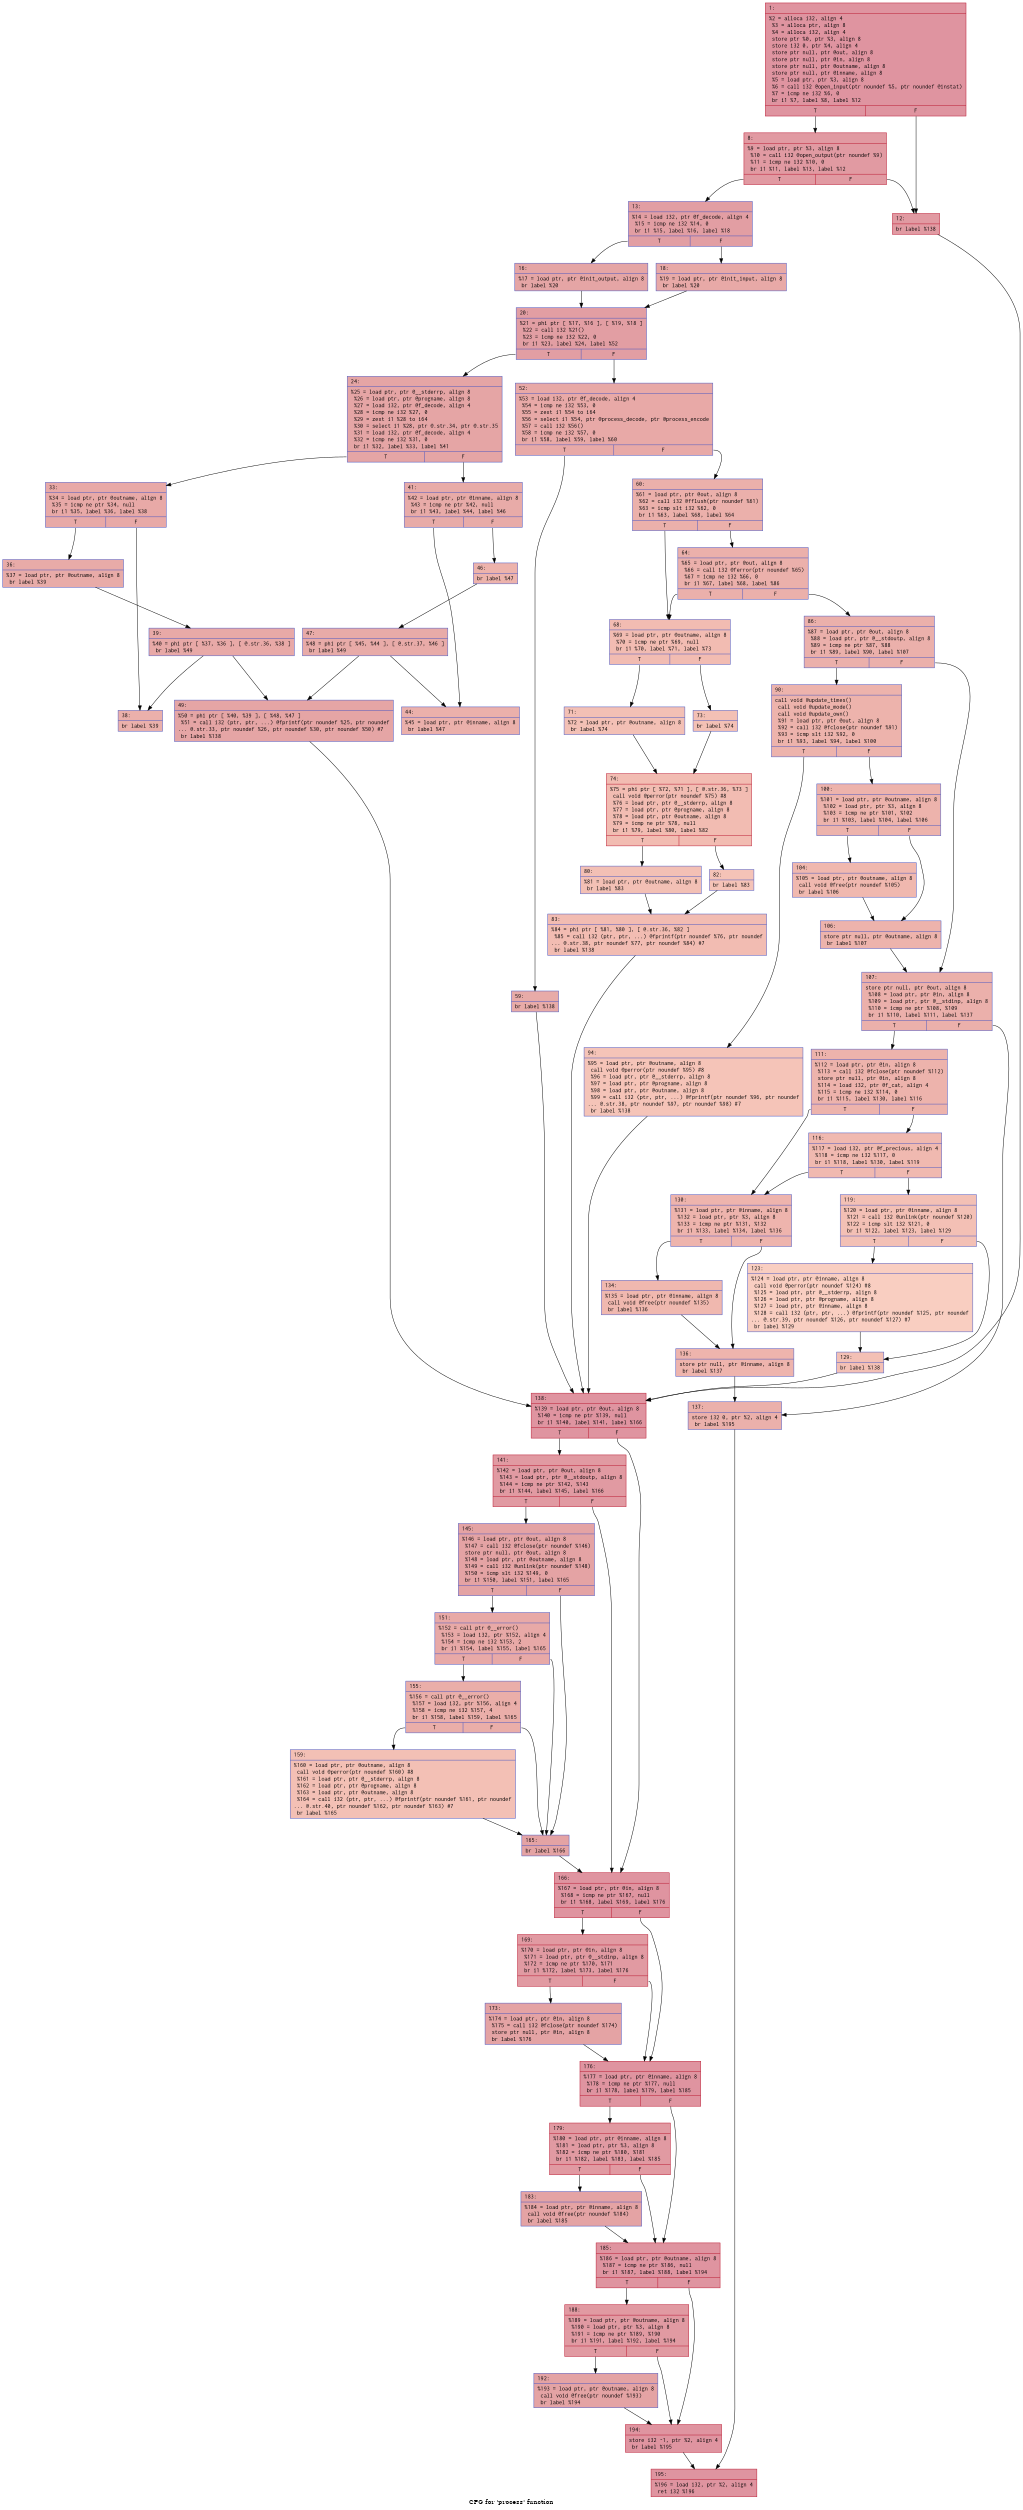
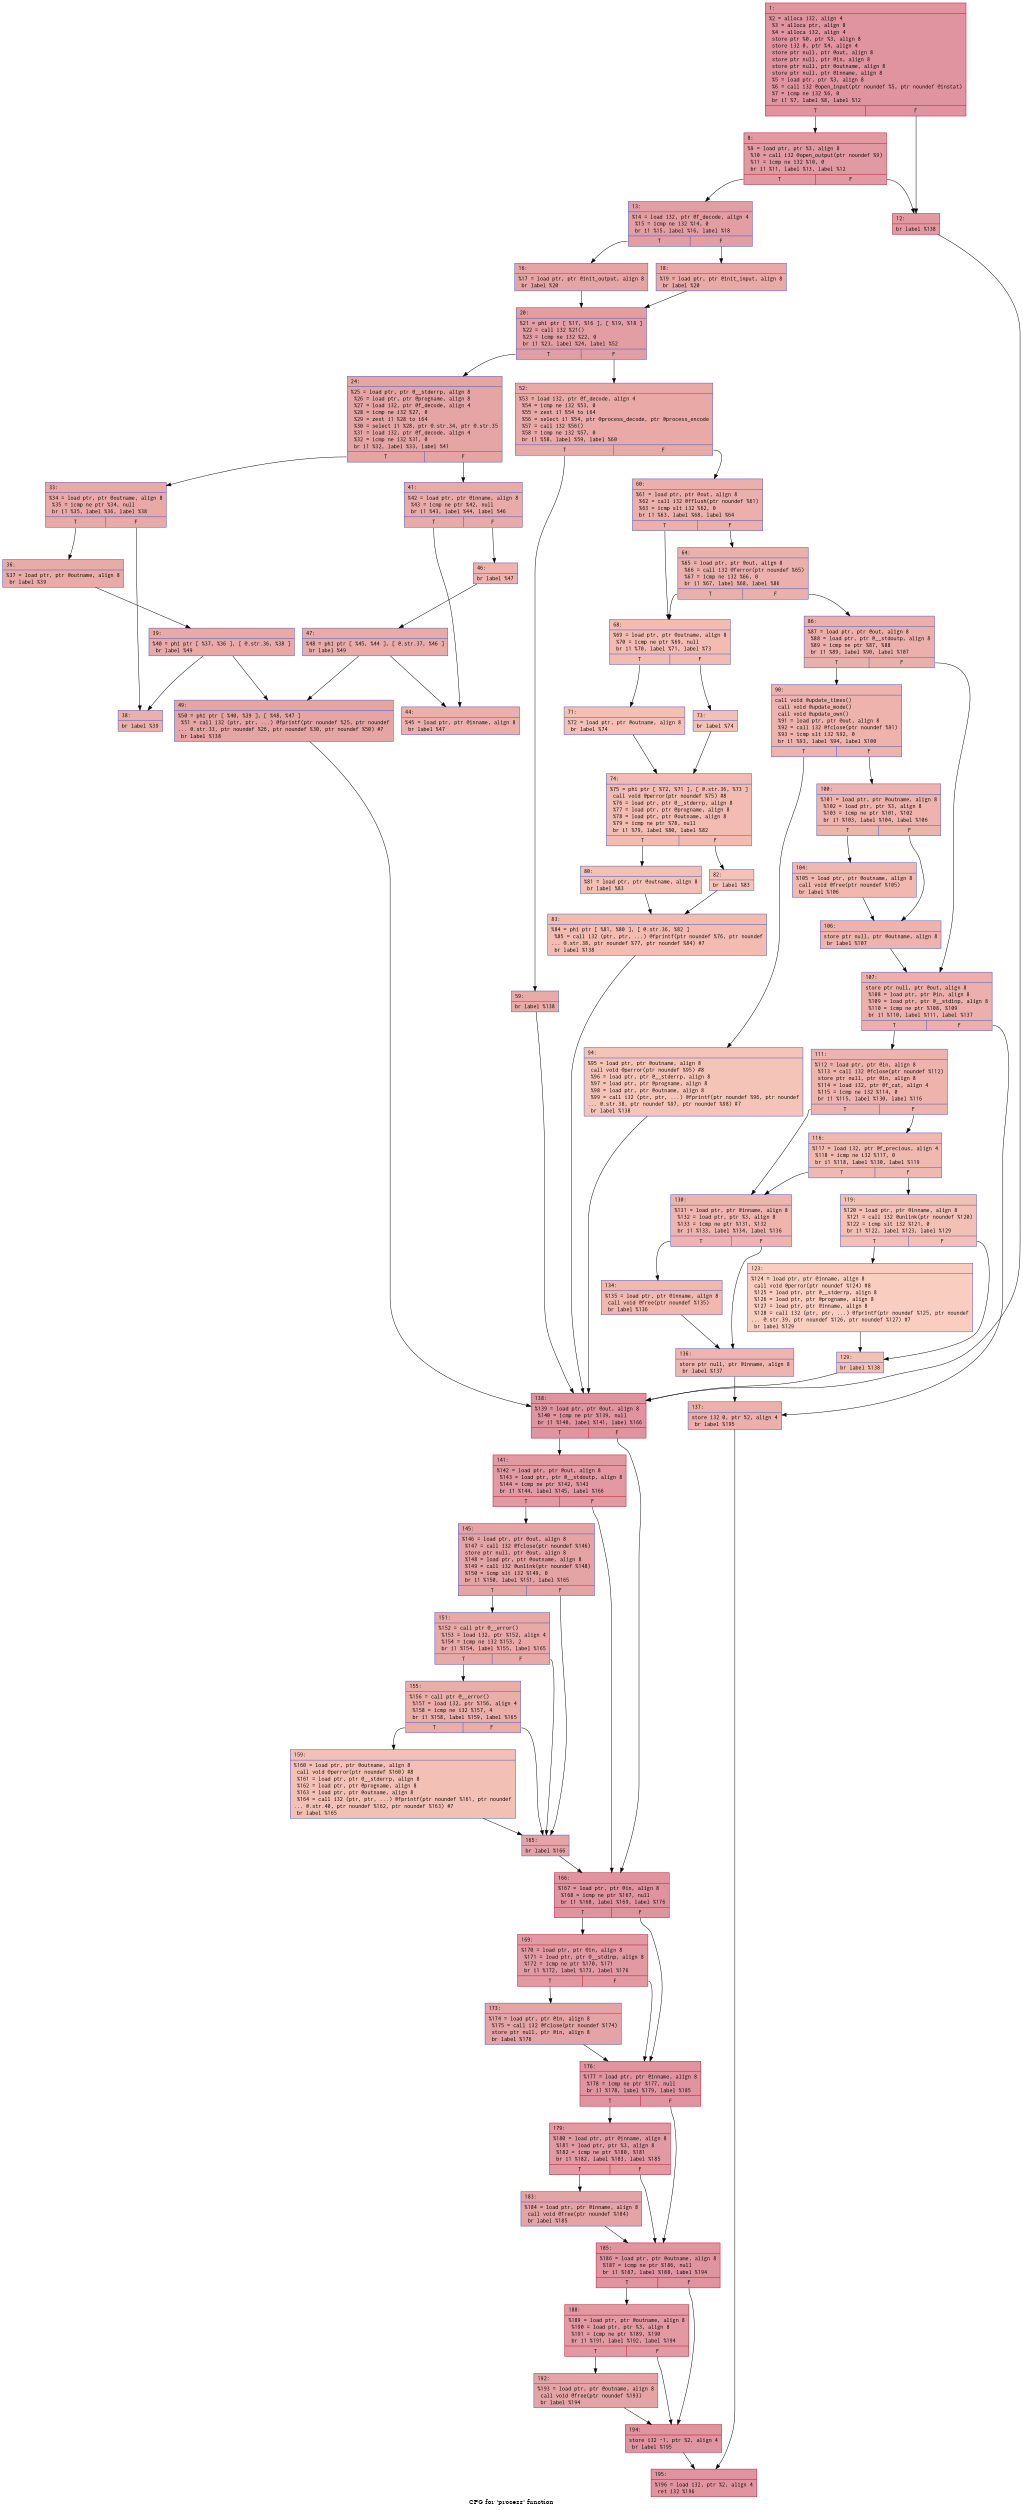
  digraph {
    label="CFG for 'process' function"
    node [color="#3d50c3ff" fillcolor="#b70d2870" fontname=Courier shape=record style=filled]
    edge [tailport=s0]
    n1 [color="#b70d28ff" label="{1:\l|  %2 = alloca i32, align 4\l  %3 = alloca ptr, align 8\l  %4 = alloca i32, align 4\l  store ptr %0, ptr %3, align 8\l  store i32 0, ptr %4, align 4\l  store ptr null, ptr @out, align 8\l  store ptr null, ptr @in, align 8\l  store ptr null, ptr @outname, align 8\l  store ptr null, ptr @inname, align 8\l  %5 = load ptr, ptr %3, align 8\l  %6 = call i32 @open_input(ptr noundef %5, ptr noundef @instat)\l  %7 = icmp ne i32 %6, 0\l  br i1 %7, label %8, label %12\l|{<s0>T|<s1>F}}"]
    n2 [color="#b70d28ff" fillcolor="#bb1b2c70" label="{8:\l|  %9 = load ptr, ptr %3, align 8\l  %10 = call i32 @open_output(ptr noundef %9)\l  %11 = icmp ne i32 %10, 0\l  br i1 %11, label %13, label %12\l|{<s0>T|<s1>F}}"]
    n3 [color="#b70d28ff" fillcolor="#bb1b2c70" label="{12:\l|  br label %138\l}"]
    n4 [fillcolor="#be242e70" label="{13:\l|  %14 = load i32, ptr @f_decode, align 4\l  %15 = icmp ne i32 %14, 0\l  br i1 %15, label %16, label %18\l|{<s0>T|<s1>F}}"]
    n5 [color="#b70d28ff" label="{138:\l|  %139 = load ptr, ptr @out, align 8\l  %140 = icmp ne ptr %139, null\l  br i1 %140, label %141, label %166\l|{<s0>T|<s1>F}}"]
    n6 [fillcolor="#c5333470" label="{16:\l|  %17 = load ptr, ptr @init_output, align 8\l  br label %20\l}"]
    n7 [fillcolor="#ca3b3770" label="{18:\l|  %19 = load ptr, ptr @init_input, align 8\l  br label %20\l}"]
    n8 [color="#b70d28ff" fillcolor="#bb1b2c70" label="{141:\l|  %142 = load ptr, ptr @out, align 8\l  %143 = load ptr, ptr @__stdoutp, align 8\l  %144 = icmp ne ptr %142, %143\l  br i1 %144, label %145, label %166\l|{<s0>T|<s1>F}}"]
    n9 [color="#b70d28ff" label="{166:\l|  %167 = load ptr, ptr @in, align 8\l  %168 = icmp ne ptr %167, null\l  br i1 %168, label %169, label %176\l|{<s0>T|<s1>F}}"]
    n10 [fillcolor="#be242e70" label="{20:\l|  %21 = phi ptr [ %17, %16 ], [ %19, %18 ]\l  %22 = call i32 %21()\l  %23 = icmp ne i32 %22, 0\l  br i1 %23, label %24, label %52\l|{<s0>T|<s1>F}}"]
    n11 [fillcolor="#c32e3170" label="{145:\l|  %146 = load ptr, ptr @out, align 8\l  %147 = call i32 @fclose(ptr noundef %146)\l  store ptr null, ptr @out, align 8\l  %148 = load ptr, ptr @outname, align 8\l  %149 = call i32 @unlink(ptr noundef %148)\l  %150 = icmp slt i32 %149, 0\l  br i1 %150, label %151, label %165\l|{<s0>T|<s1>F}}"]
    n12 [color="#b70d28ff" fillcolor="#bb1b2c70" label="{169:\l|  %170 = load ptr, ptr @in, align 8\l  %171 = load ptr, ptr @__stdinp, align 8\l  %172 = icmp ne ptr %170, %171\l  br i1 %172, label %173, label %176\l|{<s0>T|<s1>F}}"]
    n13 [color="#b70d28ff" label="{176:\l|  %177 = load ptr, ptr @inname, align 8\l  %178 = icmp ne ptr %177, null\l  br i1 %178, label %179, label %185\l|{<s0>T|<s1>F}}"]
    n14 [fillcolor="#c5333470" label="{24:\l|  %25 = load ptr, ptr @__stderrp, align 8\l  %26 = load ptr, ptr @progname, align 8\l  %27 = load i32, ptr @f_decode, align 4\l  %28 = icmp ne i32 %27, 0\l  %29 = zext i1 %28 to i64\l  %30 = select i1 %28, ptr @.str.34, ptr @.str.35\l  %31 = load i32, ptr @f_decode, align 4\l  %32 = icmp ne i32 %31, 0\l  br i1 %32, label %33, label %41\l|{<s0>T|<s1>F}}"]
    n15 [fillcolor="#ca3b3770" label="{52:\l|  %53 = load i32, ptr @f_decode, align 4\l  %54 = icmp ne i32 %53, 0\l  %55 = zext i1 %54 to i64\l  %56 = select i1 %54, ptr @process_decode, ptr @process_encode\l  %57 = call i32 %56()\l  %58 = icmp ne i32 %57, 0\l  br i1 %58, label %59, label %60\l|{<s0>T|<s1>F}}"]
    n16 [fillcolor="#ca3b3770" label="{33:\l|  %34 = load ptr, ptr @outname, align 8\l  %35 = icmp ne ptr %34, null\l  br i1 %35, label %36, label %38\l|{<s0>T|<s1>F}}"]
    n17 [fillcolor="#cc403a70" label="{41:\l|  %42 = load ptr, ptr @inname, align 8\l  %43 = icmp ne ptr %42, null\l  br i1 %43, label %44, label %46\l|{<s0>T|<s1>F}}"]
    n18 [fillcolor="#cc403a70" label="{59:\l|  br label %138\l}"]
    n19 [fillcolor="#d24b4070" label="{60:\l|  %61 = load ptr, ptr @out, align 8\l  %62 = call i32 @fflush(ptr noundef %61)\l  %63 = icmp slt i32 %62, 0\l  br i1 %63, label %68, label %64\l|{<s0>T|<s1>F}}"]
    n20 [fillcolor="#cc403a70" label="{36:\l|  %37 = load ptr, ptr @outname, align 8\l  br label %39\l}"]
    n21 [fillcolor="#d24b4070" label="{38:\l|  br label %39\l}"]
    n22 [fillcolor="#d24b4070" label="{44:\l|  %45 = load ptr, ptr @inname, align 8\l  br label %47\l}"]
    n23 [fillcolor="#d6524470" label="{46:\l|  br label %47\l}"]
    n24 [fillcolor="#e1675170" label="{68:\l|  %69 = load ptr, ptr @outname, align 8\l  %70 = icmp ne ptr %69, null\l  br i1 %70, label %71, label %73\l|{<s0>T|<s1>F}}"]
    n25 [fillcolor="#d24b4070" label="{64:\l|  %65 = load ptr, ptr @out, align 8\l  %66 = call i32 @ferror(ptr noundef %65)\l  %67 = icmp ne i32 %66, 0\l  br i1 %67, label %68, label %86\l|{<s0>T|<s1>F}}"]
    n26 [fillcolor="#ca3b3770" label="{39:\l|  %40 = phi ptr [ %37, %36 ], [ @.str.36, %38 ]\l  br label %49\l}"]
    n27 [fillcolor="#cc403a70" label="{47:\l|  %48 = phi ptr [ %45, %44 ], [ @.str.37, %46 ]\l  br label %49\l}"]
    n28 [fillcolor="#c5333470" label="{49:\l|  %50 = phi ptr [ %40, %39 ], [ %48, %47 ]\l  %51 = call i32 (ptr, ptr, ...) @fprintf(ptr noundef %25, ptr noundef\l... @.str.33, ptr noundef %26, ptr noundef %30, ptr noundef %50) #7\l  br label %138\l}"]
    n29 [fillcolor="#e5705870" label="{71:\l|  %72 = load ptr, ptr @outname, align 8\l  br label %74\l}"]
    n30 [fillcolor="#e5705870" label="{73:\l|  br label %74\l}"]
    n31 [fillcolor="#d24b4070" label="{86:\l|  %87 = load ptr, ptr @out, align 8\l  %88 = load ptr, ptr @__stdoutp, align 8\l  %89 = icmp ne ptr %87, %88\l  br i1 %89, label %90, label %107\l|{<s0>T|<s1>F}}"]
-   n32 [color="#b70d28ff" fillcolor="#e1675170" label="{74:\l|  %75 = phi ptr [ %72, %71 ], [ @.str.36, %73 ]\l  call void @perror(ptr noundef %75) #8\l  %76 = load ptr, ptr @__stderrp, align 8\l  %77 = load ptr, ptr @progname, align 8\l  %78 = load ptr, ptr @outname, align 8\l  %79 = icmp ne ptr %78, null\l  br i1 %79, label %80, label %82\l|{<s0>T|<s1>F}}"]
+   n32 [fillcolor="#e1675170" label="{74:\l|  %75 = phi ptr [ %72, %71 ], [ @.str.36, %73 ]\l  call void @perror(ptr noundef %75) #8\l  %76 = load ptr, ptr @__stderrp, align 8\l  %77 = load ptr, ptr @progname, align 8\l  %78 = load ptr, ptr @outname, align 8\l  %79 = icmp ne ptr %78, null\l  br i1 %79, label %80, label %82\l|{<s0>T|<s1>F}}"]
    n33 [fillcolor="#d6524470" label="{90:\l|  call void @update_times()\l  call void @update_mode()\l  call void @update_own()\l  %91 = load ptr, ptr @out, align 8\l  %92 = call i32 @fclose(ptr noundef %91)\l  %93 = icmp slt i32 %92, 0\l  br i1 %93, label %94, label %100\l|{<s0>T|<s1>F}}"]
    n34 [fillcolor="#d24b4070" label="{107:\l|  store ptr null, ptr @out, align 8\l  %108 = load ptr, ptr @in, align 8\l  %109 = load ptr, ptr @__stdinp, align 8\l  %110 = icmp ne ptr %108, %109\l  br i1 %110, label %111, label %137\l|{<s0>T|<s1>F}}"]
    n35 [fillcolor="#e97a5f70" label="{94:\l|  %95 = load ptr, ptr @outname, align 8\l  call void @perror(ptr noundef %95) #8\l  %96 = load ptr, ptr @__stderrp, align 8\l  %97 = load ptr, ptr @progname, align 8\l  %98 = load ptr, ptr @outname, align 8\l  %99 = call i32 (ptr, ptr, ...) @fprintf(ptr noundef %96, ptr noundef\l... @.str.38, ptr noundef %97, ptr noundef %98) #7\l  br label %138\l}"]
    n36 [fillcolor="#d6524470" label="{100:\l|  %101 = load ptr, ptr @outname, align 8\l  %102 = load ptr, ptr %3, align 8\l  %103 = icmp ne ptr %101, %102\l  br i1 %103, label %104, label %106\l|{<s0>T|<s1>F}}"]
    n37 [fillcolor="#d6524470" label="{111:\l|  %112 = load ptr, ptr @in, align 8\l  %113 = call i32 @fclose(ptr noundef %112)\l  store ptr null, ptr @in, align 8\l  %114 = load i32, ptr @f_cat, align 4\l  %115 = icmp ne i32 %114, 0\l  br i1 %115, label %130, label %116\l|{<s0>T|<s1>F}}"]
    n38 [fillcolor="#d24b4070" label="{137:\l|  store i32 0, ptr %2, align 4\l  br label %195\l}"]
    n39 [fillcolor="#e5705870" label="{80:\l|  %81 = load ptr, ptr @outname, align 8\l  br label %83\l}"]
    n40 [fillcolor="#e8765c70" label="{82:\l|  br label %83\l}"]
    n41 [fillcolor="#e1675170" label="{83:\l|  %84 = phi ptr [ %81, %80 ], [ @.str.36, %82 ]\l  %85 = call i32 (ptr, ptr, ...) @fprintf(ptr noundef %76, ptr noundef\l... @.str.38, ptr noundef %77, ptr noundef %84) #7\l  br label %138\l}"]
    n42 [fillcolor="#dc5d4a70" label="{104:\l|  %105 = load ptr, ptr @outname, align 8\l  call void @free(ptr noundef %105)\l  br label %106\l}"]
    n43 [fillcolor="#d6524470" label="{106:\l|  store ptr null, ptr @outname, align 8\l  br label %107\l}"]
    n44 [fillcolor="#d8564670" label="{130:\l|  %131 = load ptr, ptr @inname, align 8\l  %132 = load ptr, ptr %3, align 8\l  %133 = icmp ne ptr %131, %132\l  br i1 %133, label %134, label %136\l|{<s0>T|<s1>F}}"]
    n45 [fillcolor="#de614d70" label="{116:\l|  %117 = load i32, ptr @f_precious, align 4\l  %118 = icmp ne i32 %117, 0\l  br i1 %118, label %130, label %119\l|{<s0>T|<s1>F}}"]
    n46 [color="#b70d28ff" label="{195:\l|  %196 = load i32, ptr %2, align 4\l  ret i32 %196\l}"]
    n47 [fillcolor="#dc5d4a70" label="{134:\l|  %135 = load ptr, ptr @inname, align 8\l  call void @free(ptr noundef %135)\l  br label %136\l}"]
    n48 [fillcolor="#d8564670" label="{136:\l|  store ptr null, ptr @inname, align 8\l  br label %137\l}"]
    n49 [fillcolor="#e5705870" label="{119:\l|  %120 = load ptr, ptr @inname, align 8\l  %121 = call i32 @unlink(ptr noundef %120)\l  %122 = icmp slt i32 %121, 0\l  br i1 %122, label %123, label %129\l|{<s0>T|<s1>F}}"]
    n50 [fillcolor="#f2907270" label="{123:\l|  %124 = load ptr, ptr @inname, align 8\l  call void @perror(ptr noundef %124) #8\l  %125 = load ptr, ptr @__stderrp, align 8\l  %126 = load ptr, ptr @progname, align 8\l  %127 = load ptr, ptr @inname, align 8\l  %128 = call i32 (ptr, ptr, ...) @fprintf(ptr noundef %125, ptr noundef\l... @.str.39, ptr noundef %126, ptr noundef %127) #7\l  br label %129\l}"]
    n51 [fillcolor="#e5705870" label="{129:\l|  br label %138\l}"]
    n52 [fillcolor="#ca3b3770" label="{151:\l|  %152 = call ptr @__error()\l  %153 = load i32, ptr %152, align 4\l  %154 = icmp ne i32 %153, 2\l  br i1 %154, label %155, label %165\l|{<s0>T|<s1>F}}"]
    n53 [fillcolor="#c32e3170" label="{165:\l|  br label %166\l}"]
    n54 [fillcolor="#c32e3170" label="{173:\l|  %174 = load ptr, ptr @in, align 8\l  %175 = call i32 @fclose(ptr noundef %174)\l  store ptr null, ptr @in, align 8\l  br label %176\l}"]
    n55 [color="#b70d28ff" fillcolor="#bb1b2c70" label="{179:\l|  %180 = load ptr, ptr @inname, align 8\l  %181 = load ptr, ptr %3, align 8\l  %182 = icmp ne ptr %180, %181\l  br i1 %182, label %183, label %185\l|{<s0>T|<s1>F}}"]
    n56 [color="#b70d28ff" label="{185:\l|  %186 = load ptr, ptr @outname, align 8\l  %187 = icmp ne ptr %186, null\l  br i1 %187, label %188, label %194\l|{<s0>T|<s1>F}}"]
    n57 [fillcolor="#d0473d70" label="{155:\l|  %156 = call ptr @__error()\l  %157 = load i32, ptr %156, align 4\l  %158 = icmp ne i32 %157, 4\l  br i1 %158, label %159, label %165\l|{<s0>T|<s1>F}}"]
    n58 [fillcolor="#e5705870" label="{159:\l|  %160 = load ptr, ptr @outname, align 8\l  call void @perror(ptr noundef %160) #8\l  %161 = load ptr, ptr @__stderrp, align 8\l  %162 = load ptr, ptr @progname, align 8\l  %163 = load ptr, ptr @outname, align 8\l  %164 = call i32 (ptr, ptr, ...) @fprintf(ptr noundef %161, ptr noundef\l... @.str.40, ptr noundef %162, ptr noundef %163) #7\l  br label %165\l}"]
    n59 [fillcolor="#c32e3170" label="{183:\l|  %184 = load ptr, ptr @inname, align 8\l  call void @free(ptr noundef %184)\l  br label %185\l}"]
    n60 [color="#b70d28ff" fillcolor="#bb1b2c70" label="{188:\l|  %189 = load ptr, ptr @outname, align 8\l  %190 = load ptr, ptr %3, align 8\l  %191 = icmp ne ptr %189, %190\l  br i1 %191, label %192, label %194\l|{<s0>T|<s1>F}}"]
    n61 [color="#b70d28ff" label="{194:\l|  store i32 -1, ptr %2, align 4\l  br label %195\l}"]
    n62 [fillcolor="#c32e3170" label="{192:\l|  %193 = load ptr, ptr @outname, align 8\l  call void @free(ptr noundef %193)\l  br label %194\l}"]
    n1 -> n2
    n1 -> n3 [tailport=s1]
    n2 -> n3 [tailport=s1]
    n2 -> n4
    n3 -> n5
    n4 -> n6
    n4 -> n7 [tailport=s1]
    n5 -> n8
    n5 -> n9 [tailport=s1]
    n6 -> n10
    n7 -> n10
    n8 -> n9 [tailport=s1]
    n8 -> n11
    n9 -> n12
    n9 -> n13 [tailport=s1]
    n10 -> n14
    n10 -> n15 [tailport=s1]
    n11 -> n52
    n11 -> n53 [tailport=s1]
    n12 -> n13 [tailport=s1]
    n12 -> n54
    n13 -> n55
    n13 -> n56 [tailport=s1]
    n14 -> n16
    n14 -> n17 [tailport=s1]
    n15 -> n18
    n15 -> n19 [tailport=s1]
    n16 -> n20
    n16 -> n21 [tailport=s1]
    n17 -> n22
    n17 -> n23 [tailport=s1]
    n18 -> n5
    n19 -> n24
    n19 -> n25 [tailport=s1]
    n20 -> n26
    n23 -> n27
    n24 -> n29
    n24 -> n30 [tailport=s1]
    n25 -> n24
    n25 -> n31 [tailport=s1]
    n26 -> n21
    n26 -> n28
    n27 -> n22
    n27 -> n28
    n28 -> n5
    n29 -> n32
    n30 -> n32
    n31 -> n33
    n31 -> n34 [tailport=s1]
    n32 -> n39
    n32 -> n40 [tailport=s1]
    n33 -> n35
    n33 -> n36 [tailport=s1]
    n34 -> n37
    n34 -> n38 [tailport=s1]
    n35 -> n5
    n36 -> n42
    n36 -> n43 [tailport=s1]
    n37 -> n44
    n37 -> n45 [tailport=s1]
    n38 -> n46
    n39 -> n41
    n40 -> n41
    n41 -> n5
    n42 -> n43
    n43 -> n34
    n44 -> n47
    n44 -> n48 [tailport=s1]
    n45 -> n44
    n45 -> n49 [tailport=s1]
    n47 -> n48
    n48 -> n38
    n49 -> n50
    n49 -> n51 [tailport=s1]
    n50 -> n51
    n51 -> n5
    n52 -> n53 [tailport=s1]
    n52 -> n57
    n53 -> n9
    n54 -> n13
    n55 -> n56 [tailport=s1]
    n55 -> n59
    n56 -> n60
    n56 -> n61 [tailport=s1]
    n57 -> n53 [tailport=s1]
    n57 -> n58
    n58 -> n53
    n59 -> n56
    n60 -> n61 [tailport=s1]
    n60 -> n62
    n61 -> n46
    n62 -> n61
  }
